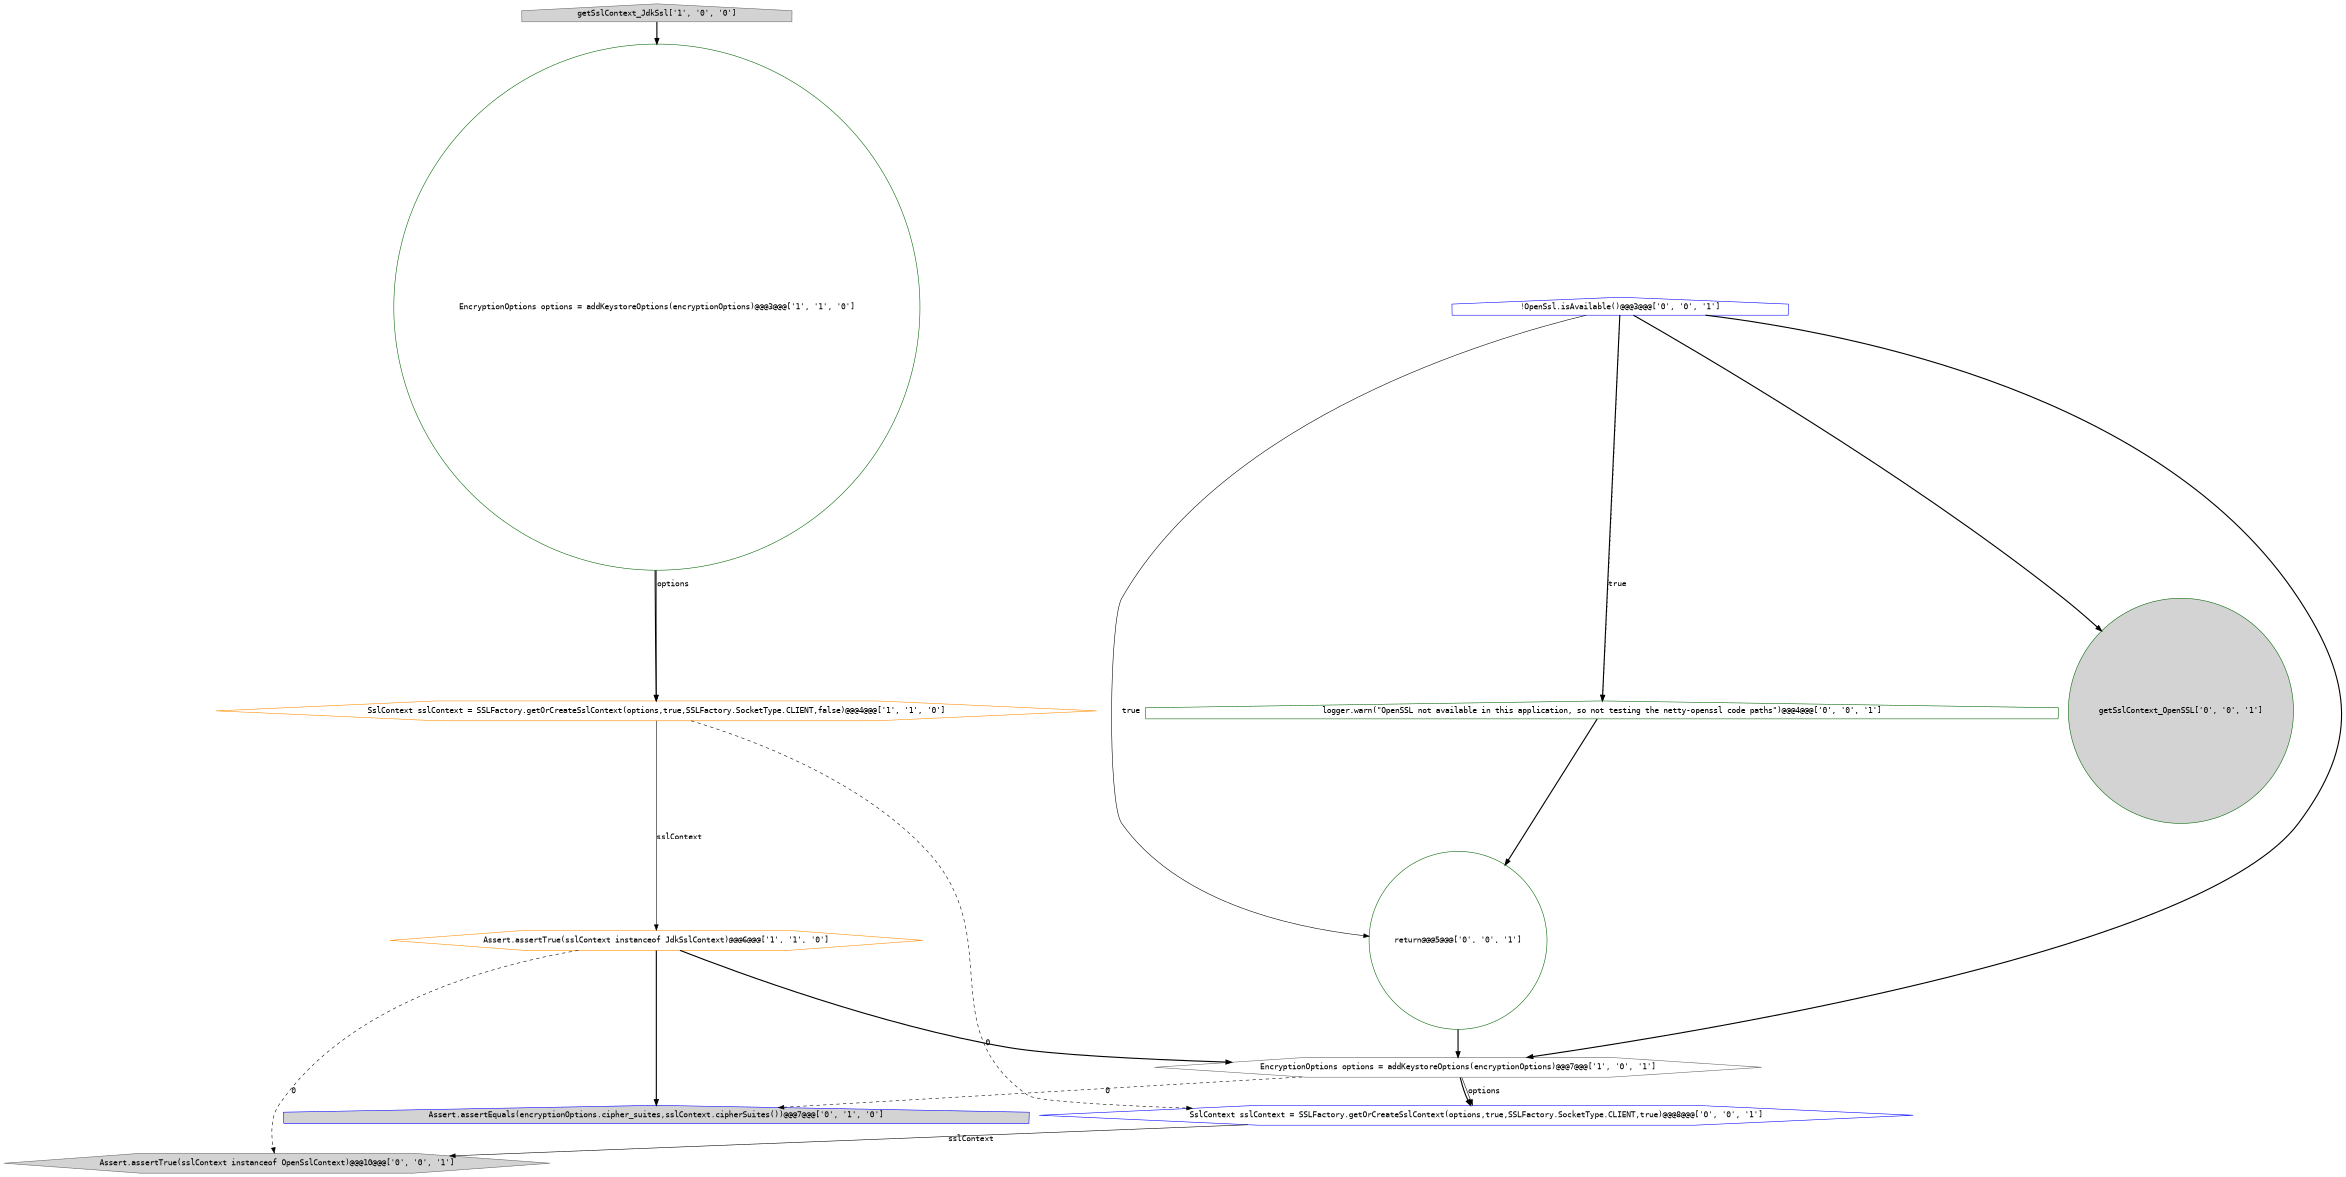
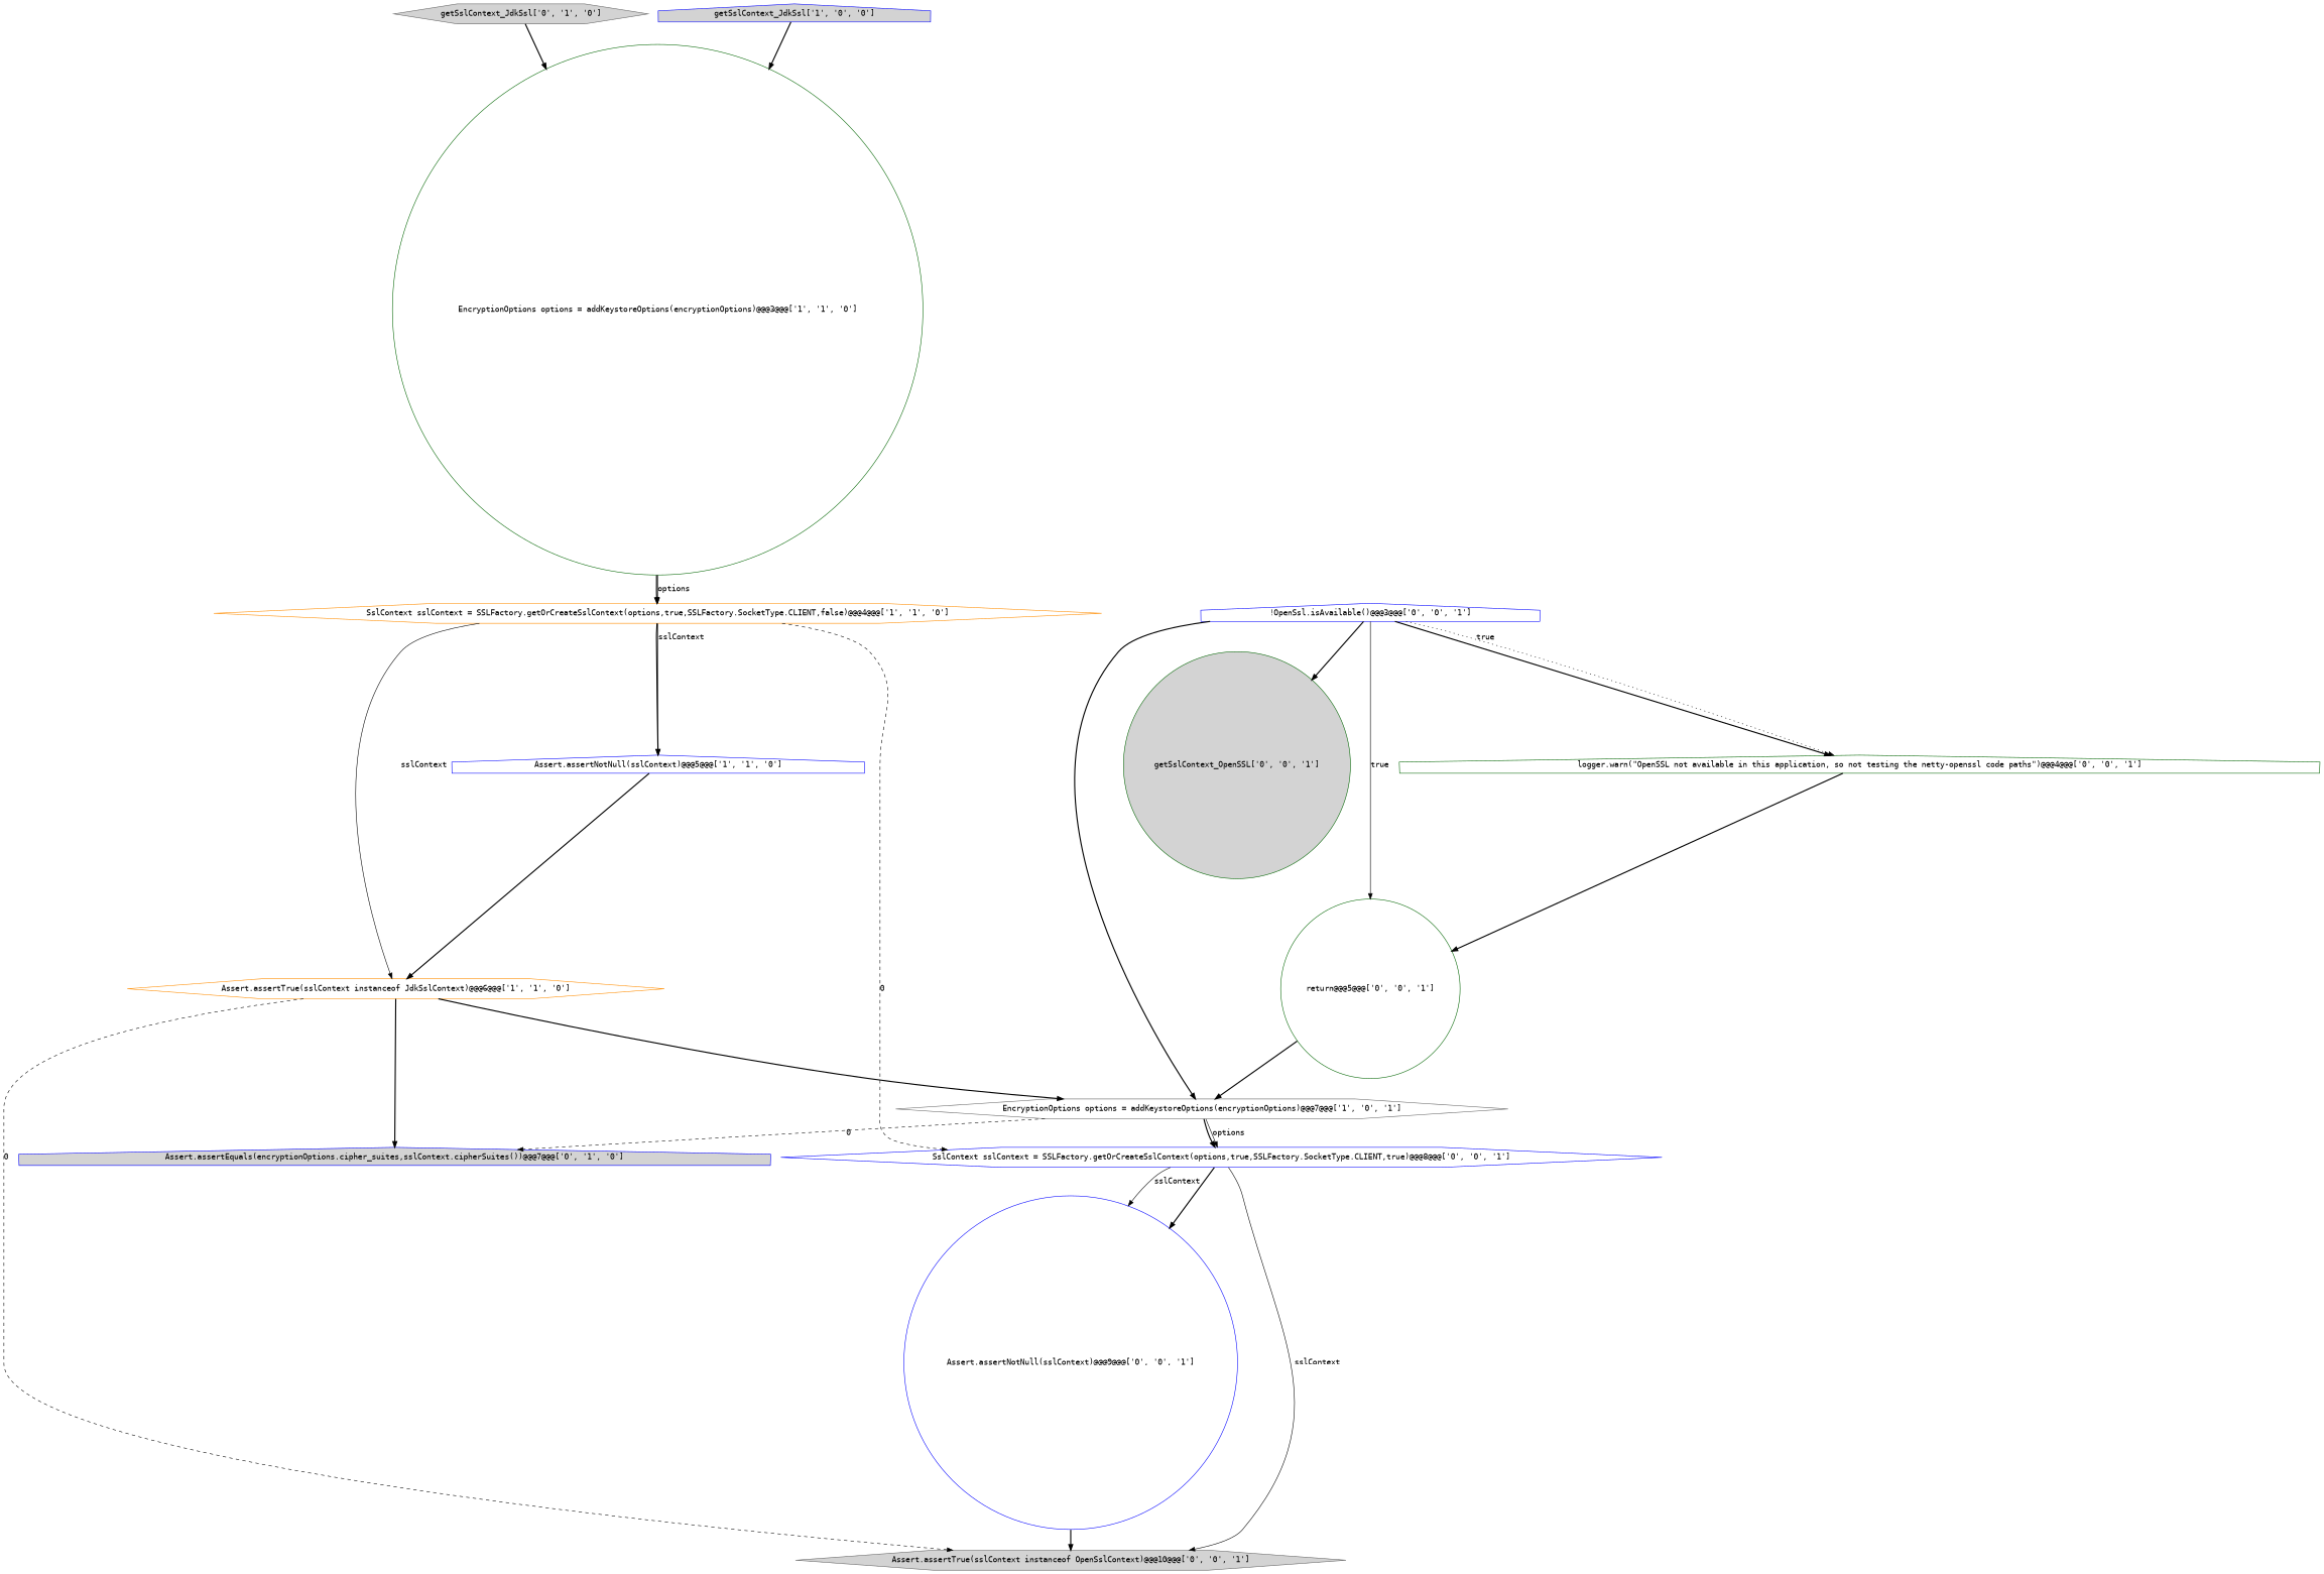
  digraph {
    fontname="DejaVu Sans Mono"
    node [color=blue fillcolor=white fontname="DejaVu Sans Mono" shape=hexagon style=filled]
    edge [fontname="DejaVu Sans Mono" style=bold]
+   n1 [color=gray40 fillcolor=lightgray label="getSslContext_JdkSsl['0', '1', '0']"]
    n2 [color=darkgreen label="EncryptionOptions options = addKeystoreOptions(encryptionOptions)@@@3@@@['1', '1', '0']" shape=circle]
    n3 [color=darkorange label="SslContext sslContext = SSLFactory.getOrCreateSslContext(options,true,SSLFactory.SocketType.CLIENT,false)@@@4@@@['1', '1', '0']"]
    n4 [color=gray40 label="EncryptionOptions options = addKeystoreOptions(encryptionOptions)@@@7@@@['1', '0', '1']"]
    n5 [fillcolor=lightgray label="Assert.assertEquals(encryptionOptions.cipher_suites,sslContext.cipherSuites())@@@7@@@['0', '1', '0']" shape=house]
    n6 [label="SslContext sslContext = SSLFactory.getOrCreateSslContext(options,true,SSLFactory.SocketType.CLIENT,true)@@@8@@@['0', '0', '1']"]
    n7 [color=gray40 fillcolor=lightgray label="Assert.assertTrue(sslContext instanceof OpenSslContext)@@@10@@@['0', '0', '1']"]
+   n8 [label="Assert.assertNotNull(sslContext)@@@9@@@['0', '0', '1']" shape=circle]
    n9 [color=darkorange label="Assert.assertTrue(sslContext instanceof JdkSslContext)@@@6@@@['1', '1', '0']"]
+   n10 [label="Assert.assertNotNull(sslContext)@@@5@@@['1', '1', '0']" shape=house]
    n11 [color=darkgreen fillcolor=lightgray label="getSslContext_OpenSSL['0', '0', '1']" shape=circle]
    n12 [label="!OpenSsl.isAvailable()@@@3@@@['0', '0', '1']" shape=house]
    n13 [color=darkgreen label="logger.warn(\"OpenSSL not available in this application, so not testing the netty-openssl code paths\")@@@4@@@['0', '0', '1']" shape=house]
    n14 [color=darkgreen label="return@@@5@@@['0', '0', '1']" shape=circle]
-   n15 [color=gray40 fillcolor=lightgray label="getSslContext_JdkSsl['1', '0', '0']" shape=house]
+   n15 [fillcolor=lightgray label="getSslContext_JdkSsl['1', '0', '0']" shape=house]
+   n1 -> n2
    n2 -> n3
    n2 -> n3 [label=options style=solid]
    n3 -> n6 [label=0 style=dashed]
    n3 -> n9 [label=sslContext style=solid]
+   n3 -> n10 [label=sslContext style=solid]
+   n3 -> n10
    n4 -> n5 [label=0 style=dashed]
    n4 -> n6
    n4 -> n6 [label=options style=solid]
    n6 -> n7 [label=sslContext style=solid]
+   n6 -> n8
+   n6 -> n8 [label=sslContext style=solid]
+   n8 -> n7
    n9 -> n4
    n9 -> n5
    n9 -> n7 [label=0 style=dashed]
+   n10 -> n9
    n12 -> n4
    n12 -> n11
    n12 -> n13
    n12 -> n13 [label=true style=dotted]
    n12 -> n14 [label=true style=solid]
    n13 -> n14
    n14 -> n4
    n15 -> n2
  }
